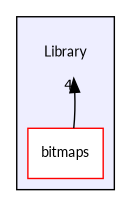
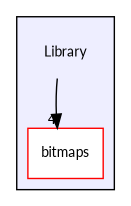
  digraph {
    compound=true
    fontname=Lato
    node [fontname=Lato fontsize=10]
    n1 [label=Library shape=plaintext]
    n2 [color=red fillcolor=white label=bitmaps shape=box style=filled]
    subgraph cluster_1 {
      bgcolor="#eeeeff"
      pencolor=black
      n1
      n2
    }
-   n2 -> n1 [headlabel=4 labeldistance=1.5 labelfontname=Helvetica labelfontsize=10 fontname=Lato]
+   n1 -> n2 [headlabel=4 labeldistance=1.5 labelfontname=Helvetica labelfontsize=10 fontname=Lato]
  }
